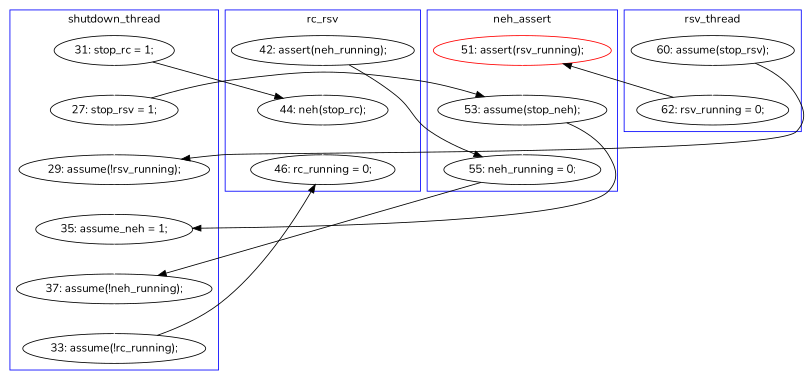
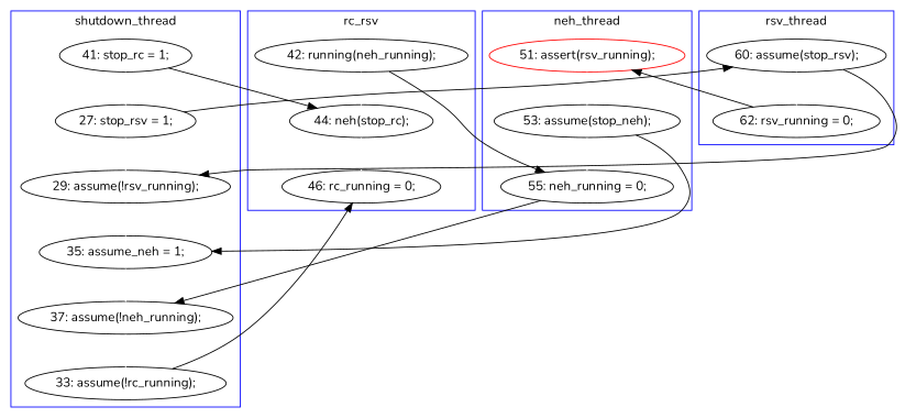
  digraph {
    fontname=Nunito
    node [fontname=Nunito]
    edge [color=white fontname=Nunito style=solid]
    n1 [label="44: neh(stop_rc);"]
    n2 [label="46: rc_running = 0;"]
-   n3 [label="42: assert(neh_running);"]
+   n3 [label="42: running(neh_running);"]
    n4 [label="53: assume(stop_neh);"]
    n5 [label="55: neh_running = 0;"]
    n6 [color=red label="51: assert(rsv_running);"]
    n7 [label="60: assume(stop_rsv);"]
    n8 [label="62: rsv_running = 0;"]
    n9 [label="27: stop_rsv = 1;"]
    n10 [label="29: assume(!rsv_running);"]
    n11 [label="35: assume_neh = 1;"]
    n12 [label="37: assume(!neh_running);"]
-   n13 [label="31: stop_rc = 1;"]
+   n13 [label="41: stop_rc = 1;"]
    n14 [label="33: assume(!rc_running);"]
    subgraph cluster_1 {
      color=blue
      label=rc_rsv
      n1
      n2
      n3
    }
    subgraph cluster_2 {
      color=blue
-     label=neh_assert
+     label=neh_thread
      n4
      n5
      n6
    }
    subgraph cluster_3 {
      color=blue
      label=rsv_thread
      n7
      n8
    }
    subgraph cluster_4 {
      color=blue
      label=shutdown_thread
      n9
      n10
      n11
      n12
      n13
      n14
    }
    n1 -> n2
    n3 -> n1
    n3 -> n5 [color=black constraint=false]
    n4 -> n5
    n4 -> n11 [color=black constraint=false]
    n5 -> n12 [color=black constraint=false]
    n6 -> n4
    n7 -> n8
    n7 -> n10 [color=black constraint=false]
    n8 -> n6 [color=black constraint=false]
-   n9 -> n4 [color=black constraint=false]
+   n9 -> n7 [color=black constraint=false]
    n9 -> n10
    n10 -> n11
    n11 -> n12
    n12 -> n14
    n13 -> n1 [color=black constraint=false]
    n13 -> n9
    n14 -> n2 [color=black constraint=false]
  }
